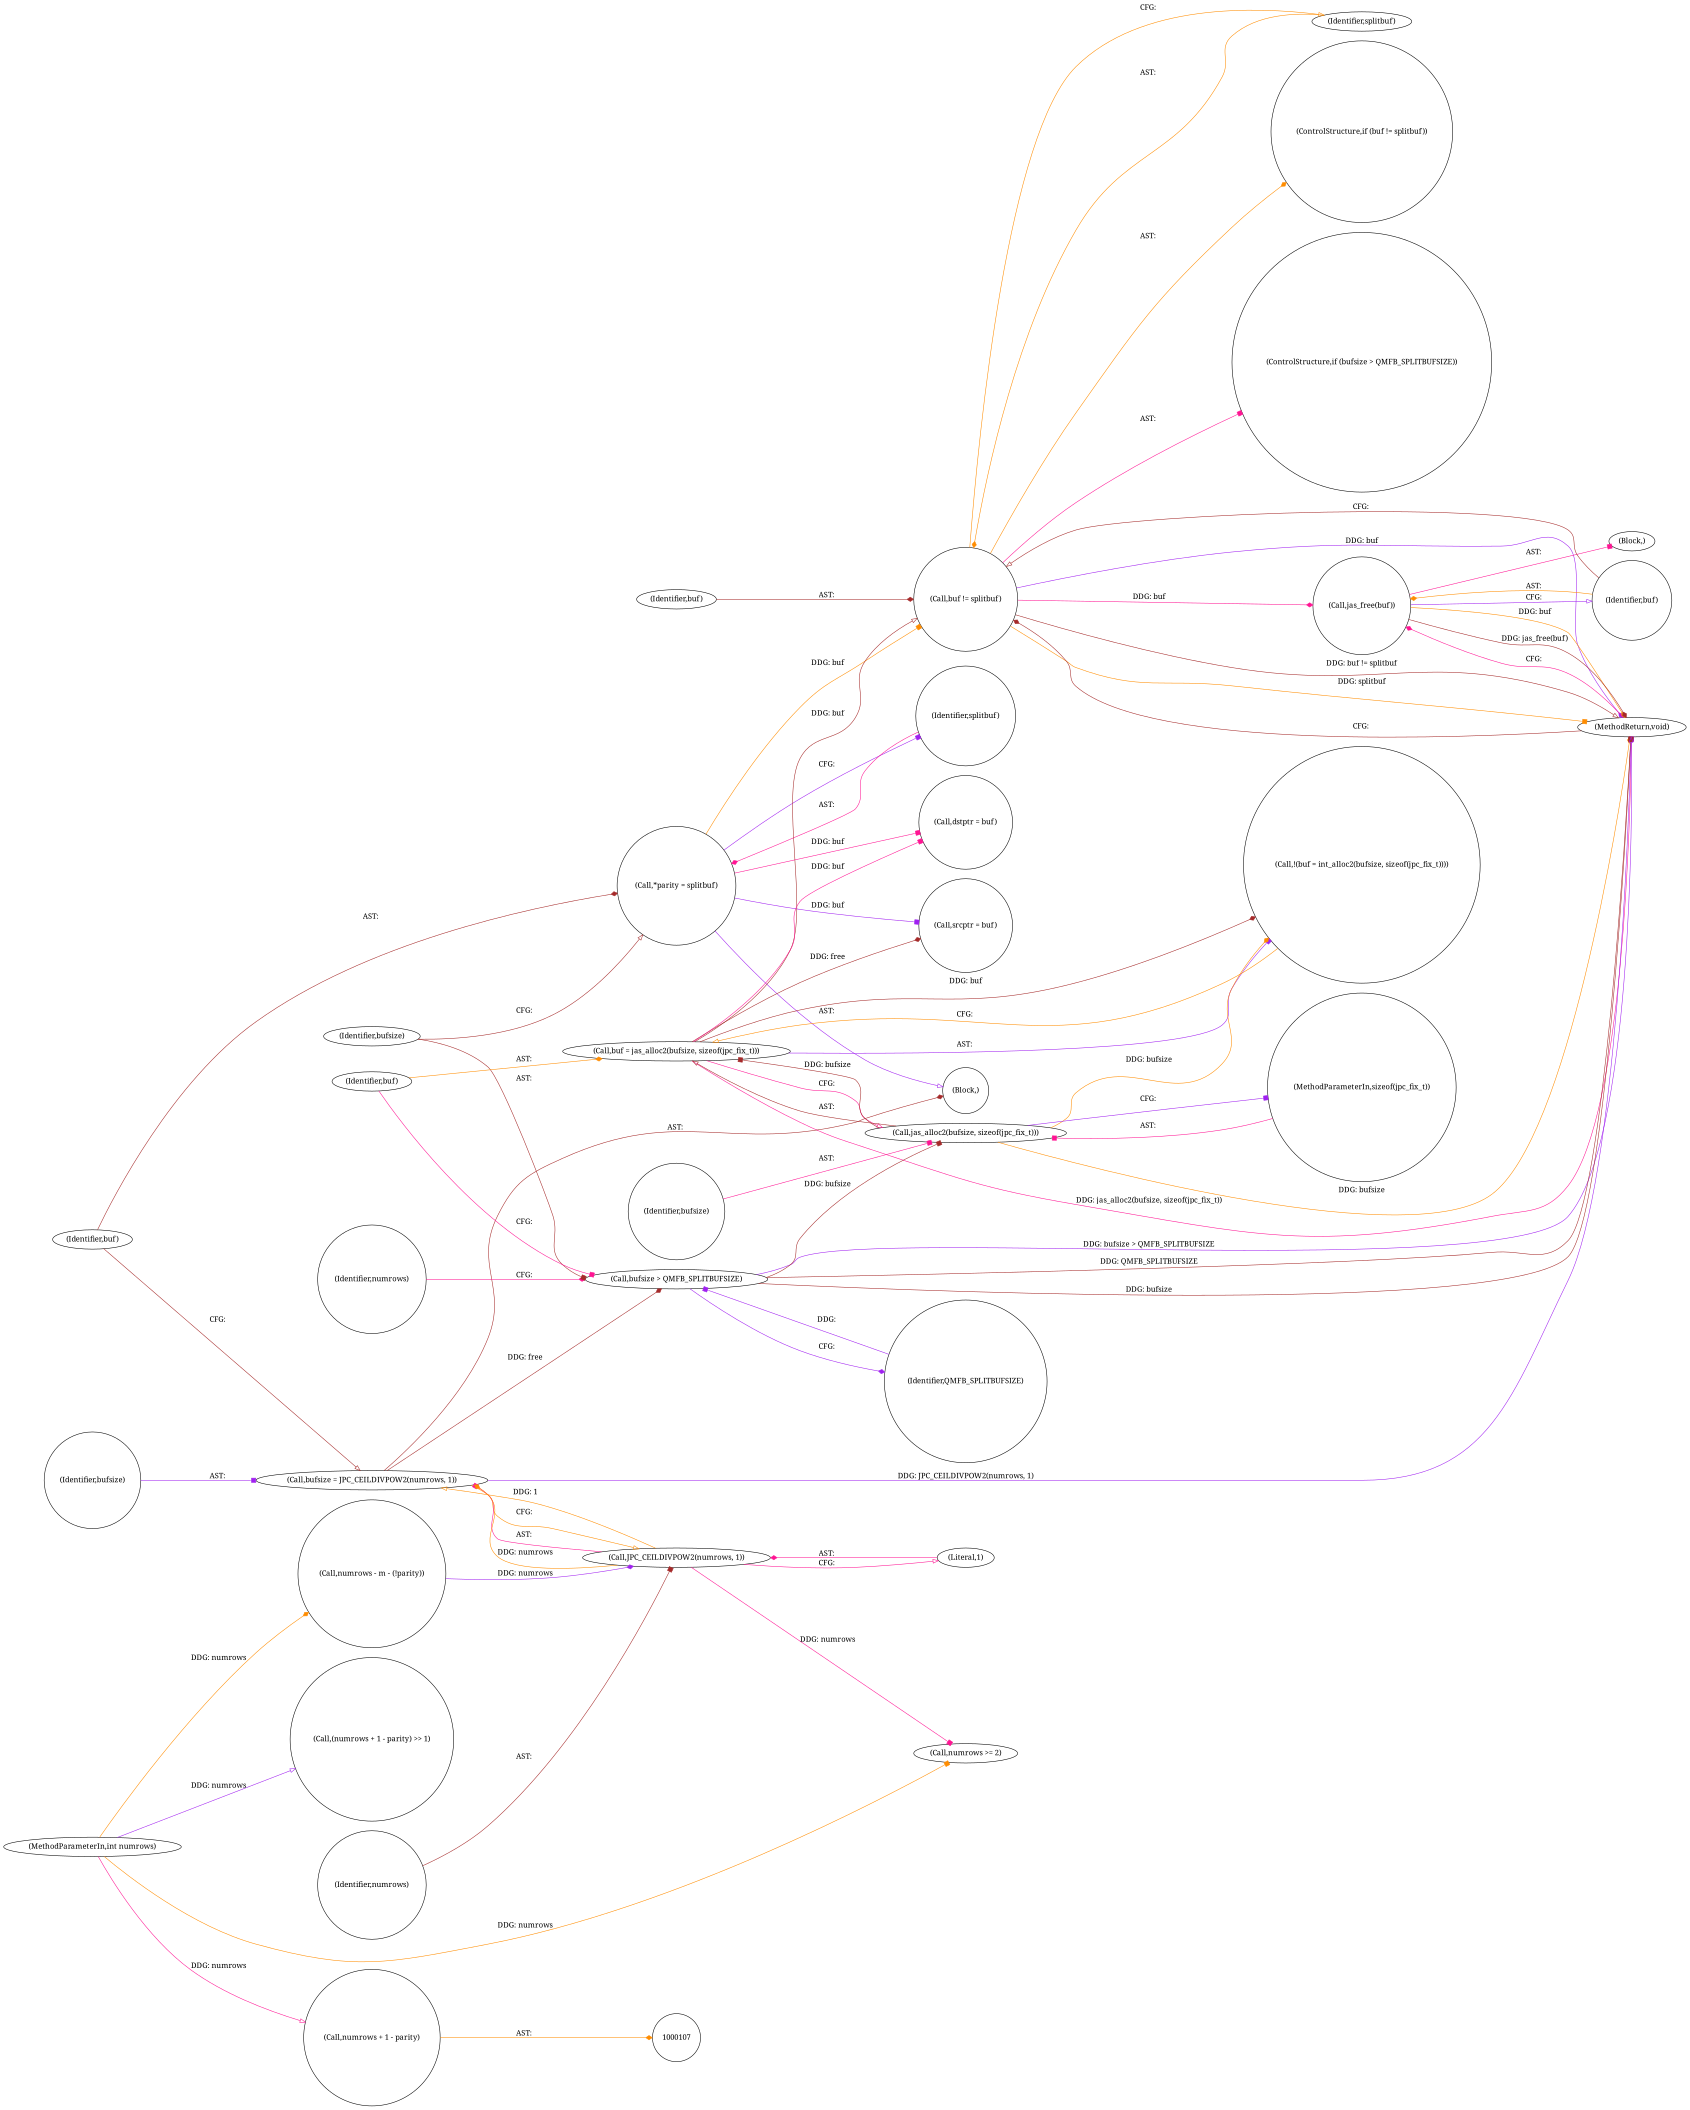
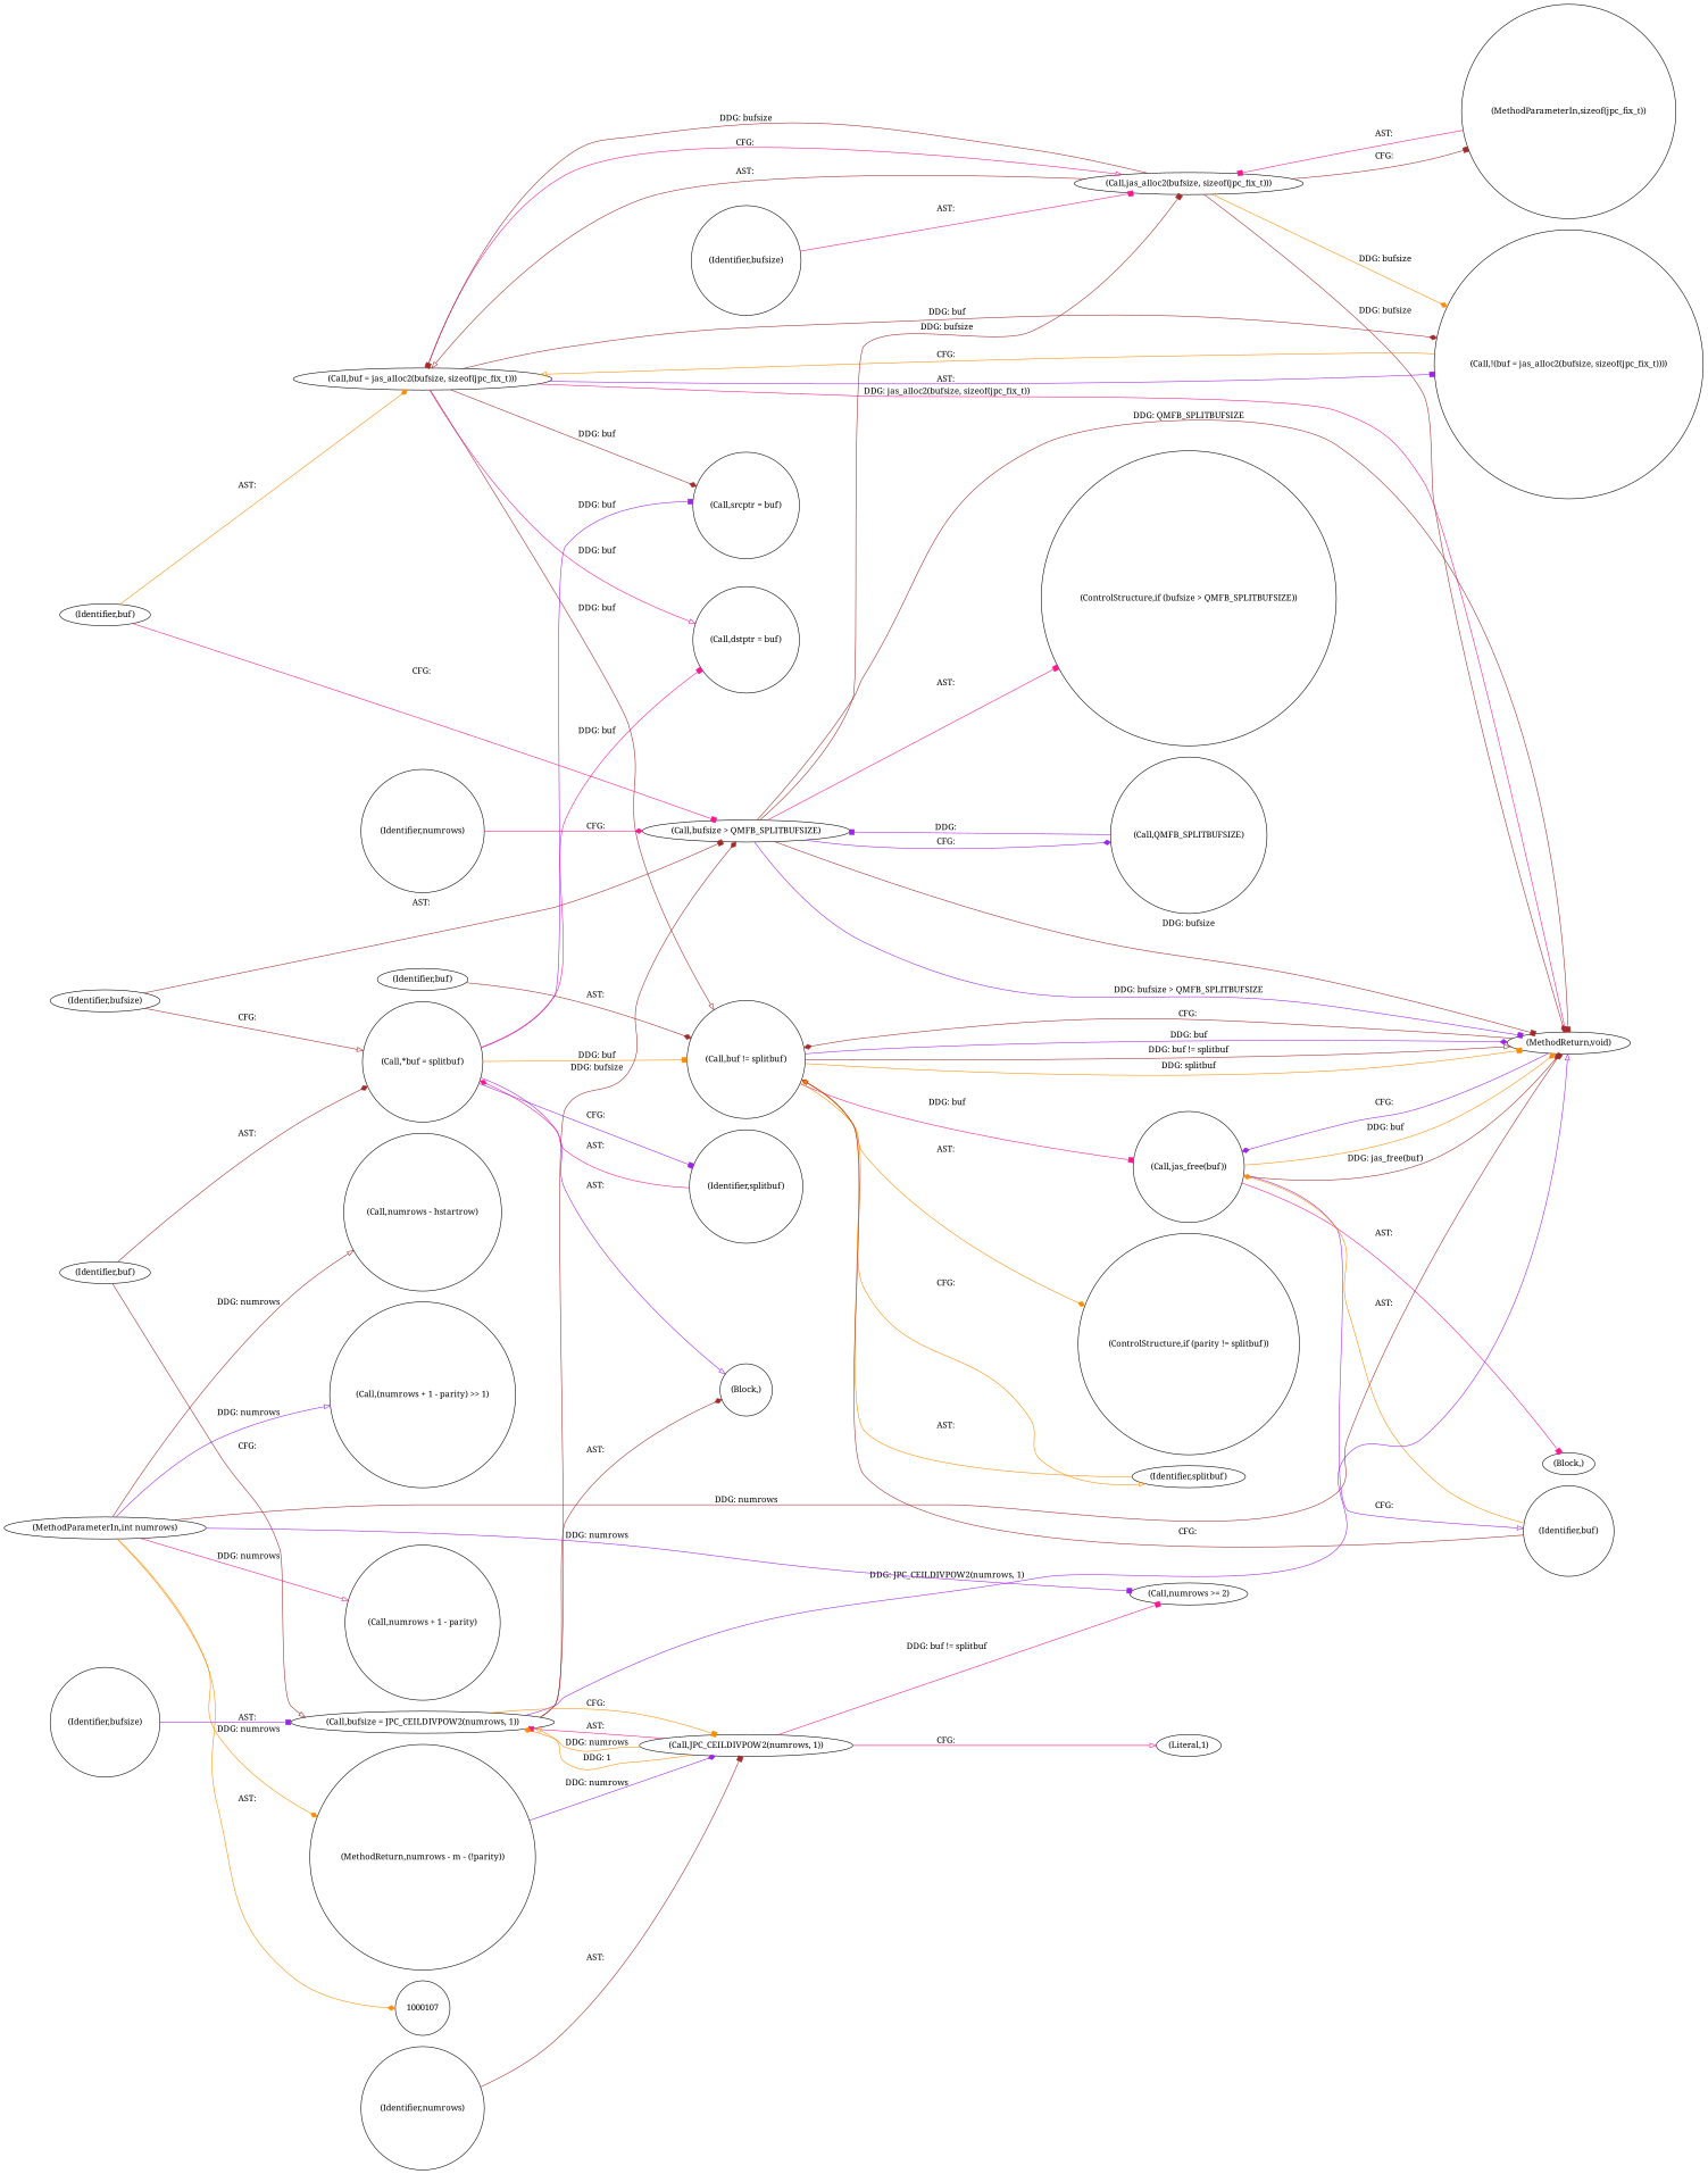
  digraph {
    fontname="Noto Serif"
    rankdir=LR
    node [fontname="Noto Serif" shape=circle]
    edge [arrowhead=box color=brown fontname="Noto Serif"]
    n1 [label="(Call,buf != splitbuf)"]
    n2 [label="(Call,jas_free(buf))"]
    n3 [label="(Identifier,splitbuf)" shape=ellipse]
    n4 [label="(MethodReturn,void)" shape=ellipse]
-   n5 [label="(ControlStructure,if (buf != splitbuf))"]
+   n5 [label="(ControlStructure,if (parity != splitbuf))"]
    n6 [label="(Identifier,buf)"]
    n7 [label="(Block,)" shape=ellipse]
-   n8 [label="(Call,*parity = splitbuf)"]
+   n8 [label="(Call,*buf = splitbuf)"]
    n9 [label="(Block,)"]
    n10 [label="(Call,srcptr = buf)"]
    n11 [label="(Identifier,splitbuf)"]
    n12 [label="(Call,dstptr = buf)"]
    n13 [label="(Call,buf = jas_alloc2(bufsize, sizeof(jpc_fix_t)))" shape=ellipse]
    n14 [label="(Call,jas_alloc2(bufsize, sizeof(jpc_fix_t)))" shape=ellipse]
-   n15 [label="(Call,!(buf = int_alloc2(bufsize, sizeof(jpc_fix_t))))"]
+   n15 [label="(Call,!(buf = jas_alloc2(bufsize, sizeof(jpc_fix_t))))"]
    n16 [label="(MethodParameterIn,sizeof(jpc_fix_t))"]
    n17 [label="(Call,bufsize > QMFB_SPLITBUFSIZE)" shape=ellipse]
-   n18 [label="(Identifier,QMFB_SPLITBUFSIZE)"]
+   n18 [label="(Call,QMFB_SPLITBUFSIZE)"]
    n19 [label="(ControlStructure,if (bufsize > QMFB_SPLITBUFSIZE))"]
    n20 [label="(Call,bufsize = JPC_CEILDIVPOW2(numrows, 1))" shape=ellipse]
    n21 [label="(Call,JPC_CEILDIVPOW2(numrows, 1))" shape=ellipse]
    n22 [label="(Call,numrows >= 2)" shape=ellipse]
    n23 [label="(Literal,1)" shape=ellipse]
    n24 [label="(MethodParameterIn,int numrows)" shape=ellipse]
+   n25 [label="(Call,numrows - hstartrow)"]
    n26 [label="(Call,(numrows + 1 - parity) >> 1)"]
-   n27 [label="(Call,numrows - m - (!parity))"]
+   n27 [label="(MethodReturn,numrows - m - (!parity))"]
    n28 [label="(Call,numrows + 1 - parity)"]
    1000107
    n30 [label="(Identifier,buf)" shape=ellipse]
    n31 [label="(Identifier,numrows)"]
    n32 [label="(Identifier,bufsize)"]
    n33 [label="(Identifier,buf)" shape=ellipse]
    n34 [label="(Identifier,bufsize)" shape=ellipse]
    n35 [label="(Identifier,buf)" shape=ellipse]
    n36 [label="(Identifier,bufsize)"]
    n37 [label="(Identifier,numrows)"]
-   n1 -> n2 [arrowhead=diamond color=deeppink label="DDG: buf"]
+   n1 -> n2 [color=deeppink label="DDG: buf"]
    n1 -> n3 [arrowhead=onormal color=darkorange label="CFG: "]
    n1 -> n4 [arrowhead=diamond color=purple label="DDG: buf"]
    n1 -> n4 [arrowhead=onormal label="DDG: buf != splitbuf"]
    n1 -> n4 [color=darkorange label="DDG: splitbuf"]
    n1 -> n5 [arrowhead=diamond color=darkorange label="AST: "]
    n2 -> n4 [arrowhead=diamond color=darkorange label="DDG: buf"]
    n2 -> n4 [arrowhead=diamond label="DDG: jas_free(buf)"]
    n2 -> n6 [arrowhead=onormal color=purple label="CFG: "]
    n2 -> n7 [color=deeppink label="AST: "]
    n3 -> n1 [arrowhead=diamond color=darkorange label="AST: "]
    n4 -> n1 [arrowhead=diamond label="CFG: "]
-   n4 -> n2 [arrowhead=diamond color=deeppink label="CFG: "]
+   n4 -> n2 [arrowhead=diamond color=purple label="CFG: "]
    n6 -> n1 [arrowhead=onormal label="CFG: "]
    n6 -> n2 [arrowhead=diamond color=darkorange label="AST: "]
    n8 -> n1 [color=darkorange label="DDG: buf"]
    n8 -> n9 [arrowhead=onormal color=purple label="AST: "]
    n8 -> n10 [color=purple label="DDG: buf"]
    n8 -> n11 [color=purple label="CFG: "]
    n8 -> n12 [color=deeppink label="DDG: buf"]
    n11 -> n8 [arrowhead=diamond color=deeppink label="AST: "]
    n13 -> n1 [arrowhead=onormal label="DDG: buf"]
    n13 -> n4 [color=deeppink label="DDG: jas_alloc2(bufsize, sizeof(jpc_fix_t))"]
-   n13 -> n10 [arrowhead=diamond label="DDG: free"]
-   n13 -> n12 [color=deeppink label="DDG: buf"]
+   n13 -> n10 [arrowhead=diamond label="DDG: buf"]
+   n13 -> n12 [arrowhead=onormal color=deeppink label="DDG: buf"]
    n13 -> n14 [arrowhead=onormal color=deeppink label="CFG: "]
    n13 -> n15 [color=purple label="AST: "]
    n13 -> n15 [arrowhead=diamond label="DDG: buf"]
-   n14 -> n4 [arrowhead=diamond color=darkorange label="DDG: bufsize"]
+   n14 -> n4 [arrowhead=diamond label="DDG: bufsize"]
    n14 -> n13 [arrowhead=onormal label="AST: "]
    n14 -> n13 [label="DDG: bufsize"]
    n14 -> n15 [arrowhead=diamond color=darkorange label="DDG: bufsize"]
-   n14 -> n16 [color=purple label="CFG: "]
+   n14 -> n16 [label="CFG: "]
    n15 -> n13 [arrowhead=onormal color=darkorange label="CFG: "]
    n16 -> n14 [color=deeppink label="AST: "]
    n17 -> n4 [color=purple label="DDG: bufsize > QMFB_SPLITBUFSIZE"]
    n17 -> n4 [label="DDG: QMFB_SPLITBUFSIZE"]
    n17 -> n4 [label="DDG: bufsize"]
    n17 -> n14 [label="DDG: bufsize"]
    n17 -> n18 [arrowhead=diamond color=purple label="CFG: "]
-   n1 -> n19 [color=deeppink label="AST: "]
+   n17 -> n19 [color=deeppink label="AST: "]
    n18 -> n17 [color=purple label="DDG: "]
    n20 -> n4 [arrowhead=onormal color=purple label="DDG: JPC_CEILDIVPOW2(numrows, 1)"]
    n20 -> n9 [arrowhead=diamond label="AST: "]
-   n20 -> n17 [arrowhead=diamond label="DDG: free"]
-   n20 -> n21 [arrowhead=onormal color=darkorange label="CFG: "]
+   n20 -> n17 [arrowhead=diamond label="DDG: bufsize"]
+   n20 -> n21 [color=darkorange label="CFG: "]
    n21 -> n20 [color=deeppink label="AST: "]
    n21 -> n20 [arrowhead=diamond color=darkorange label="DDG: numrows"]
    n21 -> n20 [arrowhead=onormal color=darkorange label="DDG: 1"]
-   n21 -> n22 [color=deeppink label="DDG: numrows"]
+   n21 -> n22 [color=deeppink label="DDG: buf != splitbuf"]
    n21 -> n23 [arrowhead=onormal color=deeppink label="CFG: "]
-   n23 -> n21 [arrowhead=diamond color=deeppink label="AST: "]
-   n24 -> n22 [color=darkorange label="DDG: numrows"]
+   n24 -> n4 [label="DDG: numrows"]
+   n24 -> n22 [color=purple label="DDG: numrows"]
+   n24 -> n25 [arrowhead=onormal label="DDG: numrows"]
    n24 -> n26 [arrowhead=onormal color=purple label="DDG: numrows"]
    n24 -> n27 [arrowhead=diamond color=darkorange label="DDG: numrows"]
    n24 -> n28 [arrowhead=onormal color=deeppink label="DDG: numrows"]
-   n28 -> 1000107 [arrowhead=diamond color=darkorange label="AST: "]
+   n24 -> 1000107 [arrowhead=diamond color=darkorange label="AST: "]
    n27 -> n21 [arrowhead=diamond color=purple label="DDG: numrows"]
    n30 -> n1 [arrowhead=diamond label="AST: "]
    n31 -> n17 [arrowhead=diamond color=deeppink label="CFG: "]
    n32 -> n20 [color=purple label="AST: "]
    n33 -> n8 [arrowhead=diamond label="AST: "]
    n33 -> n20 [arrowhead=onormal label="CFG: "]
    n34 -> n8 [arrowhead=onormal label="CFG: "]
    n34 -> n17 [label="AST: "]
    n35 -> n13 [arrowhead=diamond color=darkorange label="AST: "]
    n35 -> n17 [color=deeppink label="CFG: "]
    n36 -> n14 [color=deeppink label="AST: "]
    n37 -> n21 [label="AST: "]
  }
